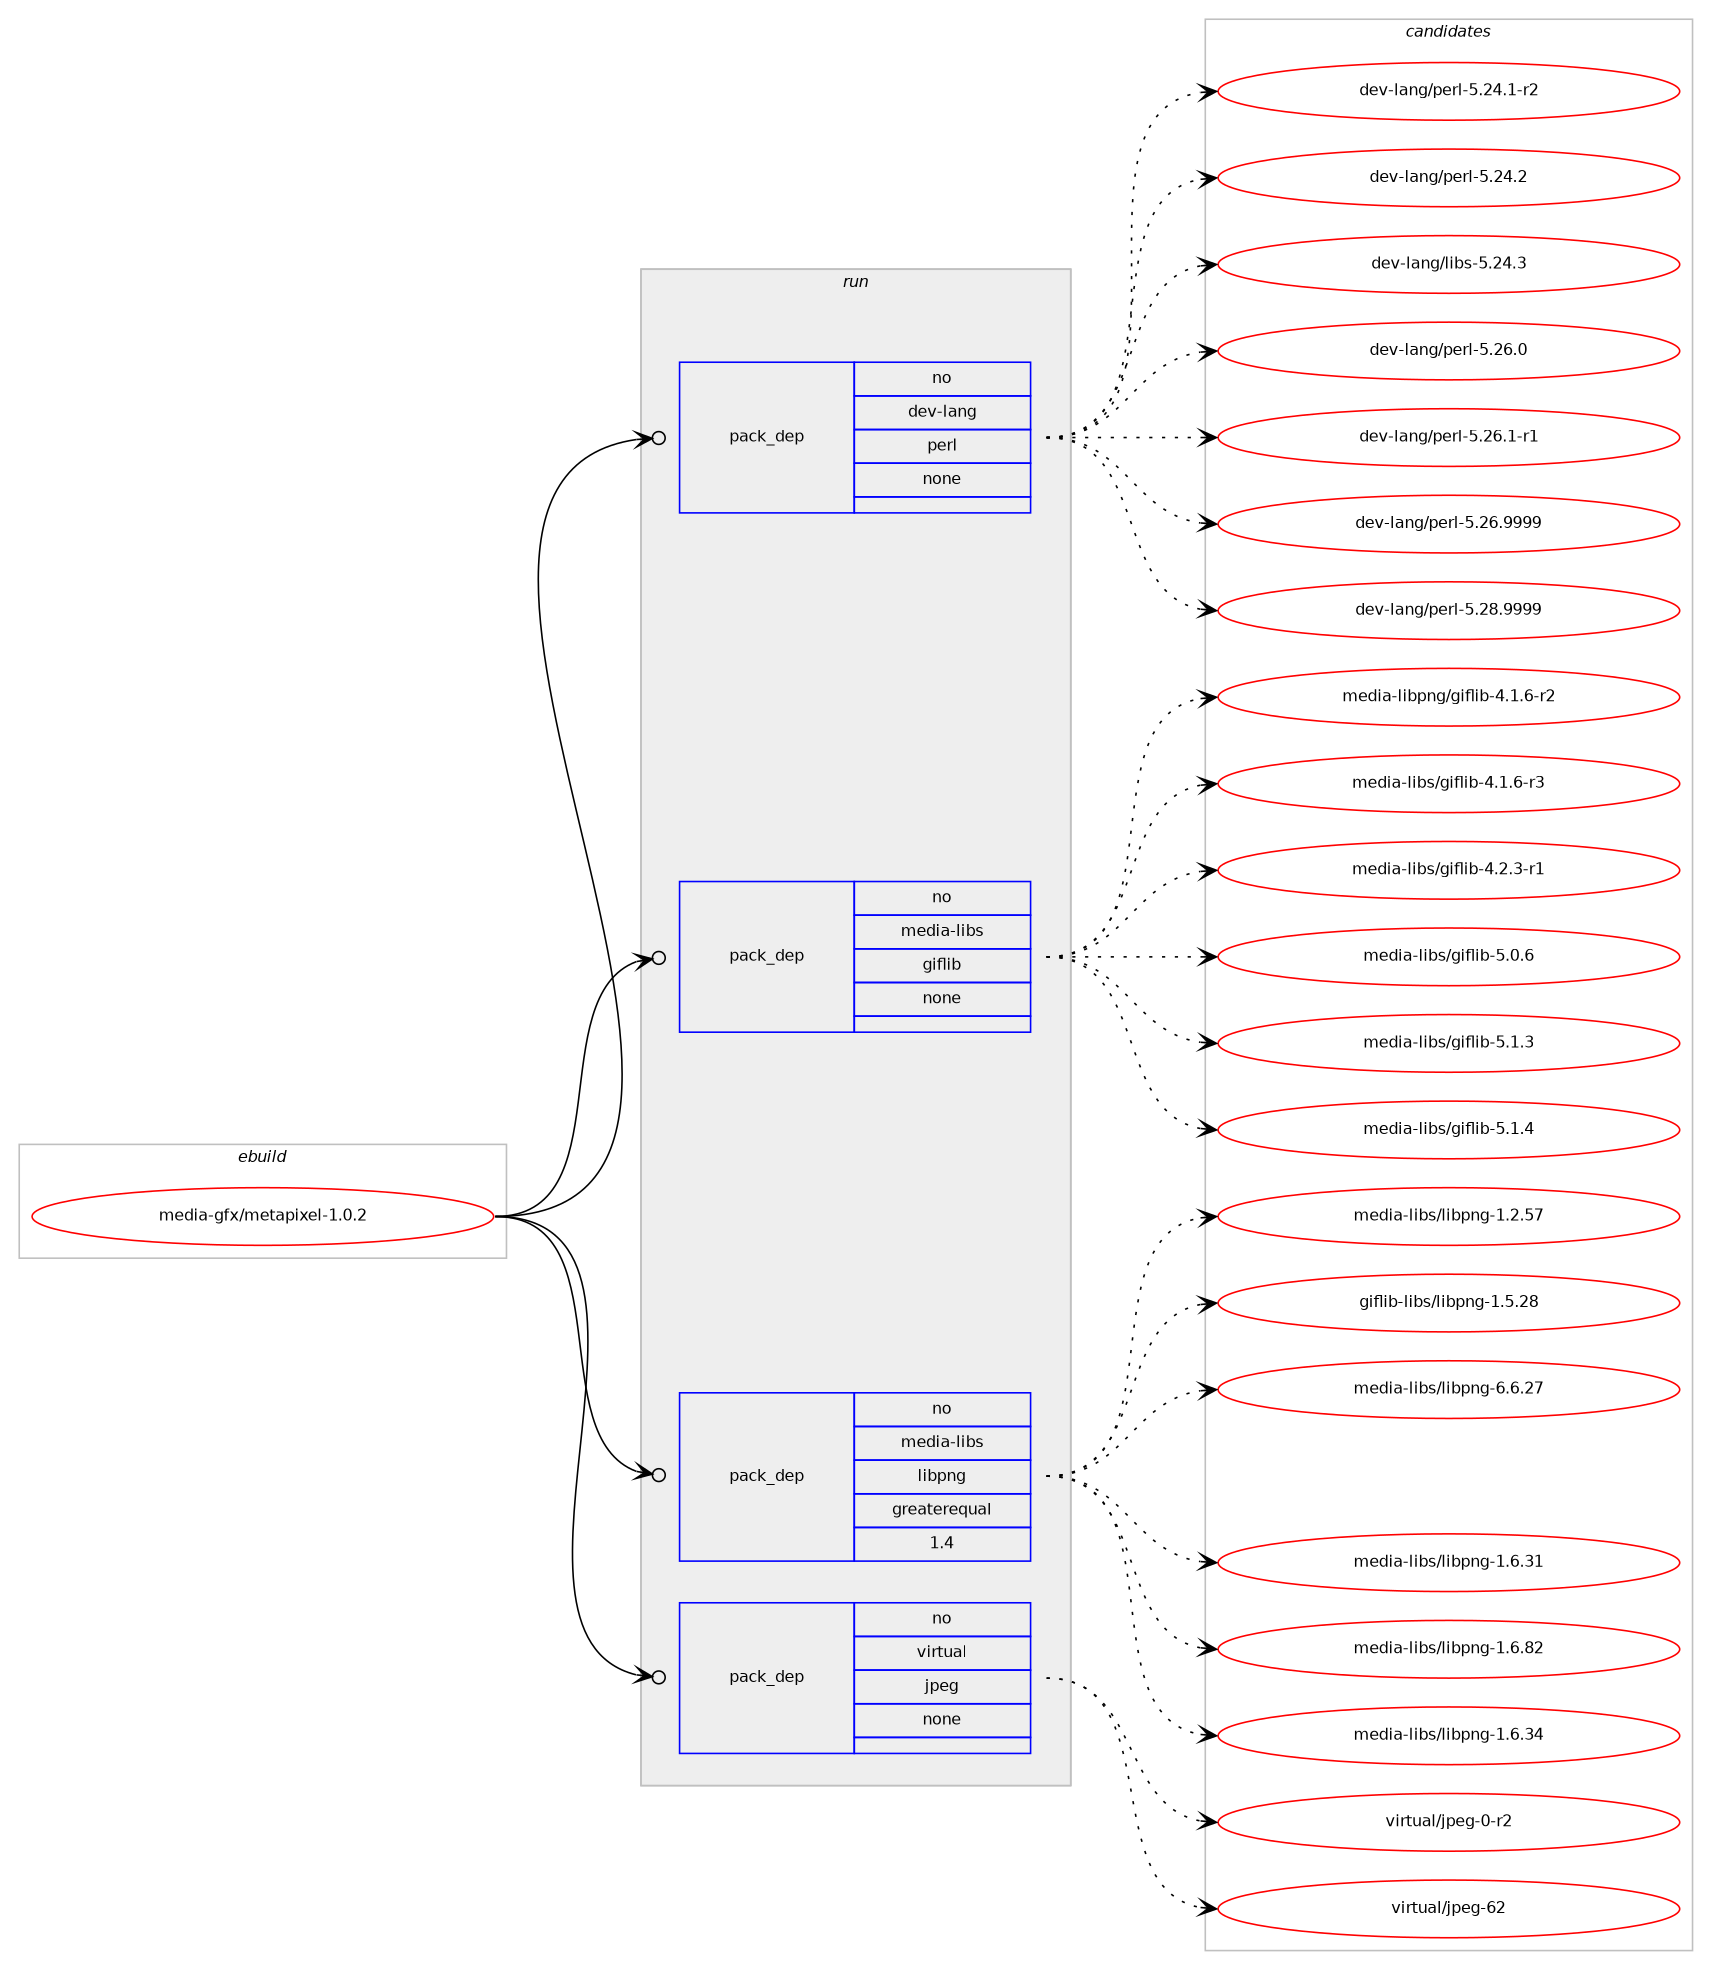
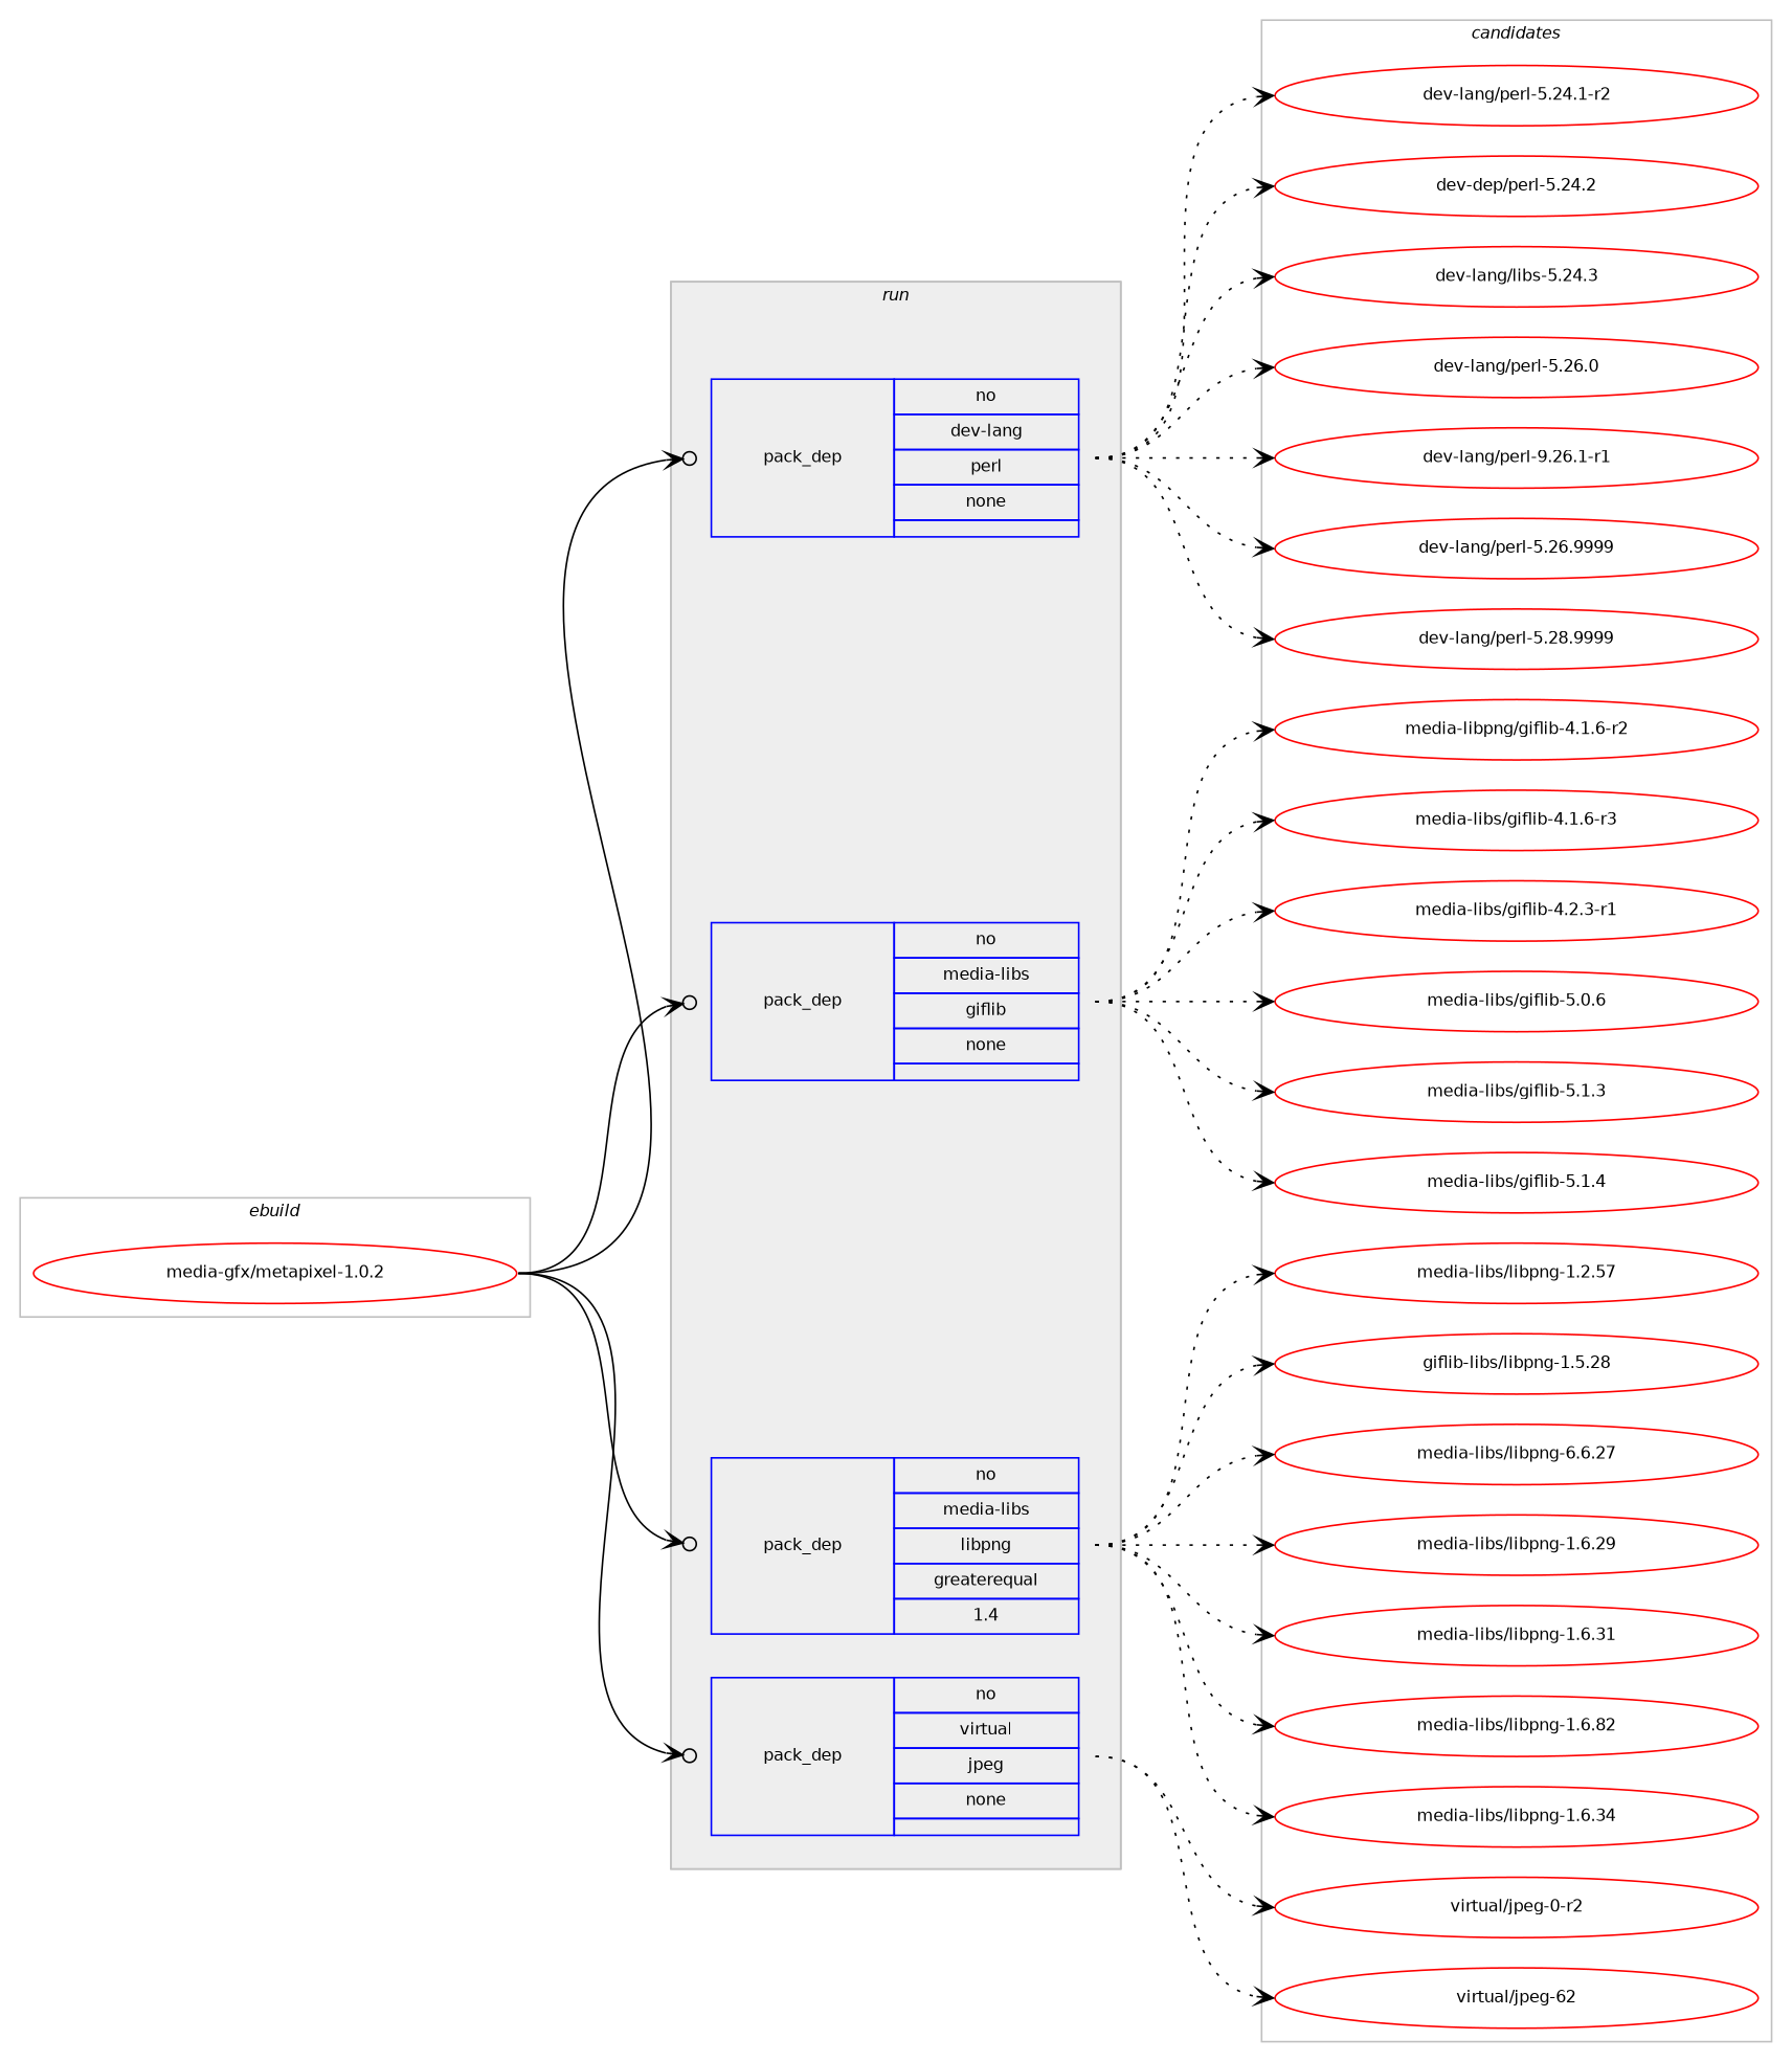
  digraph {
    compound=true
    concentrate=true
    fontname=Helvetica
    fontsize=10
    newrank=true
    rankdir=LR
    ranksep=1.5
    node [color=red fontname=Helvetica fontsize=10]
    edge [arrowhead=vee headport=w style=dotted tailport=e weight=100]
    n1 [label="media-gfx/metapixel-1.0.2" width=4]
    n2 [color=blue label=<<TABLE BORDER="0" CELLBORDER="1" CELLSPACING="0" CELLPADDING="4" WIDTH="220"><TR><TD ROWSPAN="6" CELLPADDING="30">pack_dep</TD></TR><TR><TD WIDTH="110">no</TD></TR><TR><TD>dev-lang</TD></TR><TR><TD>perl</TD></TR><TR><TD>none</TD></TR><TR><TD></TD></TR></TABLE>> shape=none]
    n3 [color=blue label=<<TABLE BORDER="0" CELLBORDER="1" CELLSPACING="0" CELLPADDING="4" WIDTH="220"><TR><TD ROWSPAN="6" CELLPADDING="30">pack_dep</TD></TR><TR><TD WIDTH="110">no</TD></TR><TR><TD>media-libs</TD></TR><TR><TD>giflib</TD></TR><TR><TD>none</TD></TR><TR><TD></TD></TR></TABLE>> shape=none]
    n4 [color=blue label=<<TABLE BORDER="0" CELLBORDER="1" CELLSPACING="0" CELLPADDING="4" WIDTH="220"><TR><TD ROWSPAN="6" CELLPADDING="30">pack_dep</TD></TR><TR><TD WIDTH="110">no</TD></TR><TR><TD>media-libs</TD></TR><TR><TD>libpng</TD></TR><TR><TD>greaterequal</TD></TR><TR><TD>1.4</TD></TR></TABLE>> shape=none]
    n5 [color=blue label=<<TABLE BORDER="0" CELLBORDER="1" CELLSPACING="0" CELLPADDING="4" WIDTH="220"><TR><TD ROWSPAN="6" CELLPADDING="30">pack_dep</TD></TR><TR><TD WIDTH="110">no</TD></TR><TR><TD>virtual</TD></TR><TR><TD>jpeg</TD></TR><TR><TD>none</TD></TR><TR><TD></TD></TR></TABLE>> shape=none]
    n6 [label="dev-lang/perl-5.24.1-r2" width=4]
-   n7 [label="dev-lang/perl-5.24.2" width=4]
+   n7 [label="dev-dep/perl-5.24.2" width=4]
    n8 [label="dev-lang/libs-5.24.3" width=4]
    n9 [label="dev-lang/perl-5.26.0" width=4]
-   n10 [label="dev-lang/perl-5.26.1-r1" width=4]
+   n10 [label="dev-lang/perl-9.26.1-r1" width=4]
    n11 [label="dev-lang/perl-5.26.9999" width=4]
    n12 [label="dev-lang/perl-5.28.9999" width=4]
    n13 [label="media-libpng/giflib-4.1.6-r2" width=4]
    n14 [label="media-libs/giflib-4.1.6-r3" width=4]
    n15 [label="media-libs/giflib-4.2.3-r1" width=4]
    n16 [label="media-libs/giflib-5.0.6" width=4]
    n17 [label="media-libs/giflib-5.1.3" width=4]
    n18 [label="media-libs/giflib-5.1.4" width=4]
    n19 [label="media-libs/libpng-1.2.57" width=4]
    n20 [label="giflib-libs/libpng-1.5.28" width=4]
    n21 [label="media-libs/libpng-6.6.27" width=4]
+   n22 [label="media-libs/libpng-1.6.29" width=4]
    n23 [label="media-libs/libpng-1.6.31" width=4]
    n24 [label="media-libs/libpng-1.6.82" width=4]
    n25 [label="media-libs/libpng-1.6.34" width=4]
    n26 [label="virtual/jpeg-0-r2" width=4]
    n27 [label="virtual/jpeg-62" width=4]
    subgraph cluster_1 {
      color=gray
      label=<<i>ebuild</i>>
      rank=same
      n1
    }
    subgraph cluster_2 {
      color=gray
      label=<<i>dependencies</i>>
      subgraph cluster_3 {
        color=gray
        fillcolor="#eeeeee"
        label=<<i>compile</i>>
        style=filled
      }
      subgraph cluster_4 {
        color=gray
        fillcolor="#eeeeee"
        label=<<i>compile and run</i>>
        style=filled
        subgraph sub_5 {
          color=gray
          fillcolor="#eeeeee"
          label=<<i>compile and run</i>>
          style=filled
          n2
        }
        subgraph sub_6 {
          color=gray
          fillcolor="#eeeeee"
          label=<<i>compile and run</i>>
          style=filled
          n3
        }
        subgraph sub_7 {
          color=gray
          fillcolor="#eeeeee"
          label=<<i>compile and run</i>>
          style=filled
          n4
        }
        subgraph sub_8 {
          color=gray
          fillcolor="#eeeeee"
          label=<<i>compile and run</i>>
          style=filled
          n5
        }
      }
      subgraph cluster_9 {
        color=gray
        fillcolor="#eeeeee"
        label=<<i>run</i>>
        style=filled
      }
    }
    subgraph cluster_10 {
      color=gray
      label=<<i>candidates</i>>
      rank=same
      subgraph sub_11 {
        color=black
        label=<<i>candidates</i>>
        nodesep=1
        rank=same
        n6
        n7
        n8
        n9
        n10
        n11
        n12
      }
      subgraph sub_12 {
        color=black
        label=<<i>candidates</i>>
        nodesep=1
        rank=same
        n13
        n14
        n15
        n16
        n17
        n18
      }
      subgraph sub_13 {
        color=black
        label=<<i>candidates</i>>
        nodesep=1
        rank=same
        n19
        n20
        n21
+       n22
        n23
        n24
        n25
      }
      subgraph sub_14 {
        color=black
        label=<<i>candidates</i>>
        nodesep=1
        rank=same
        n26
        n27
      }
    }
    n1 -> n2 [arrowhead=odotvee style=solid weight=20]
    n1 -> n3 [arrowhead=odotvee style=solid weight=20]
    n1 -> n4 [arrowhead=odotvee style=solid weight=20]
    n1 -> n5 [arrowhead=odotvee style=solid weight=20]
    n2 -> n6
    n2 -> n7
    n2 -> n8
    n2 -> n9
    n2 -> n10
    n2 -> n11
    n2 -> n12
    n3 -> n13
    n3 -> n14
    n3 -> n15
    n3 -> n16
    n3 -> n17
    n3 -> n18
    n4 -> n19
    n4 -> n20
    n4 -> n21
+   n4 -> n22
    n4 -> n23
    n4 -> n24
    n4 -> n25
    n5 -> n26
    n5 -> n27
  }
